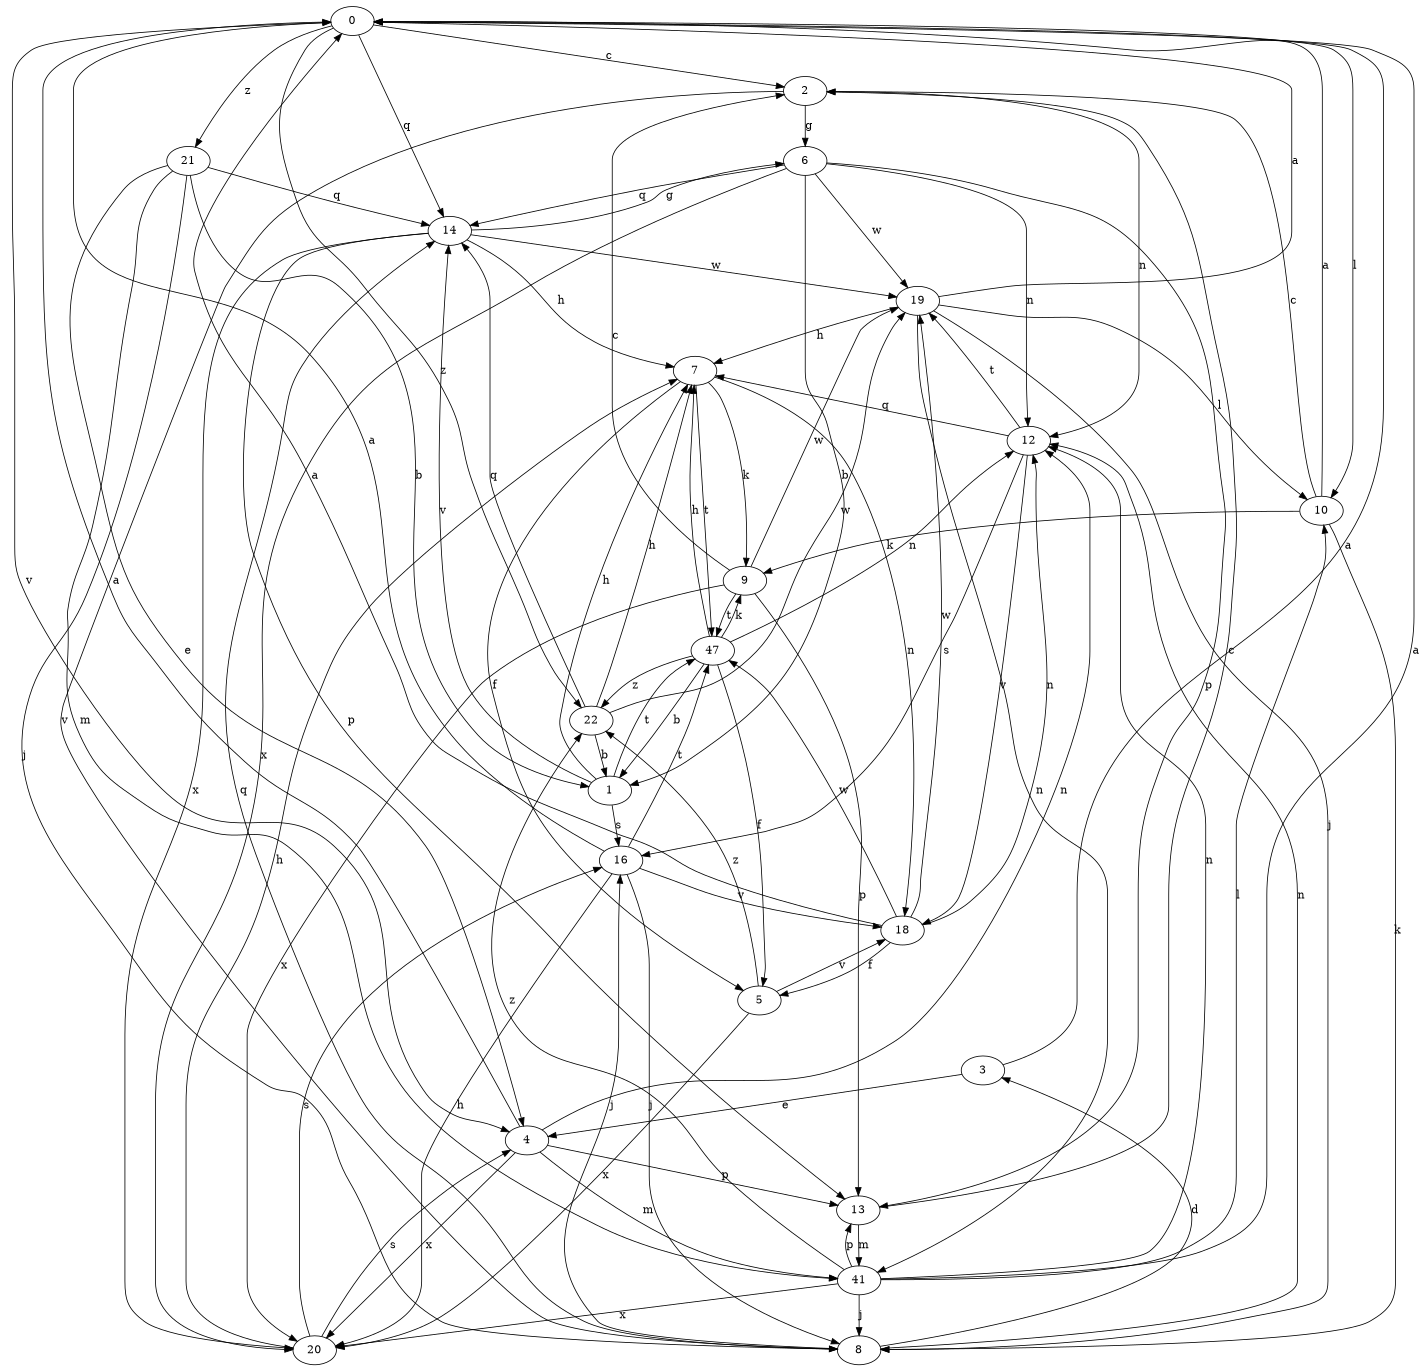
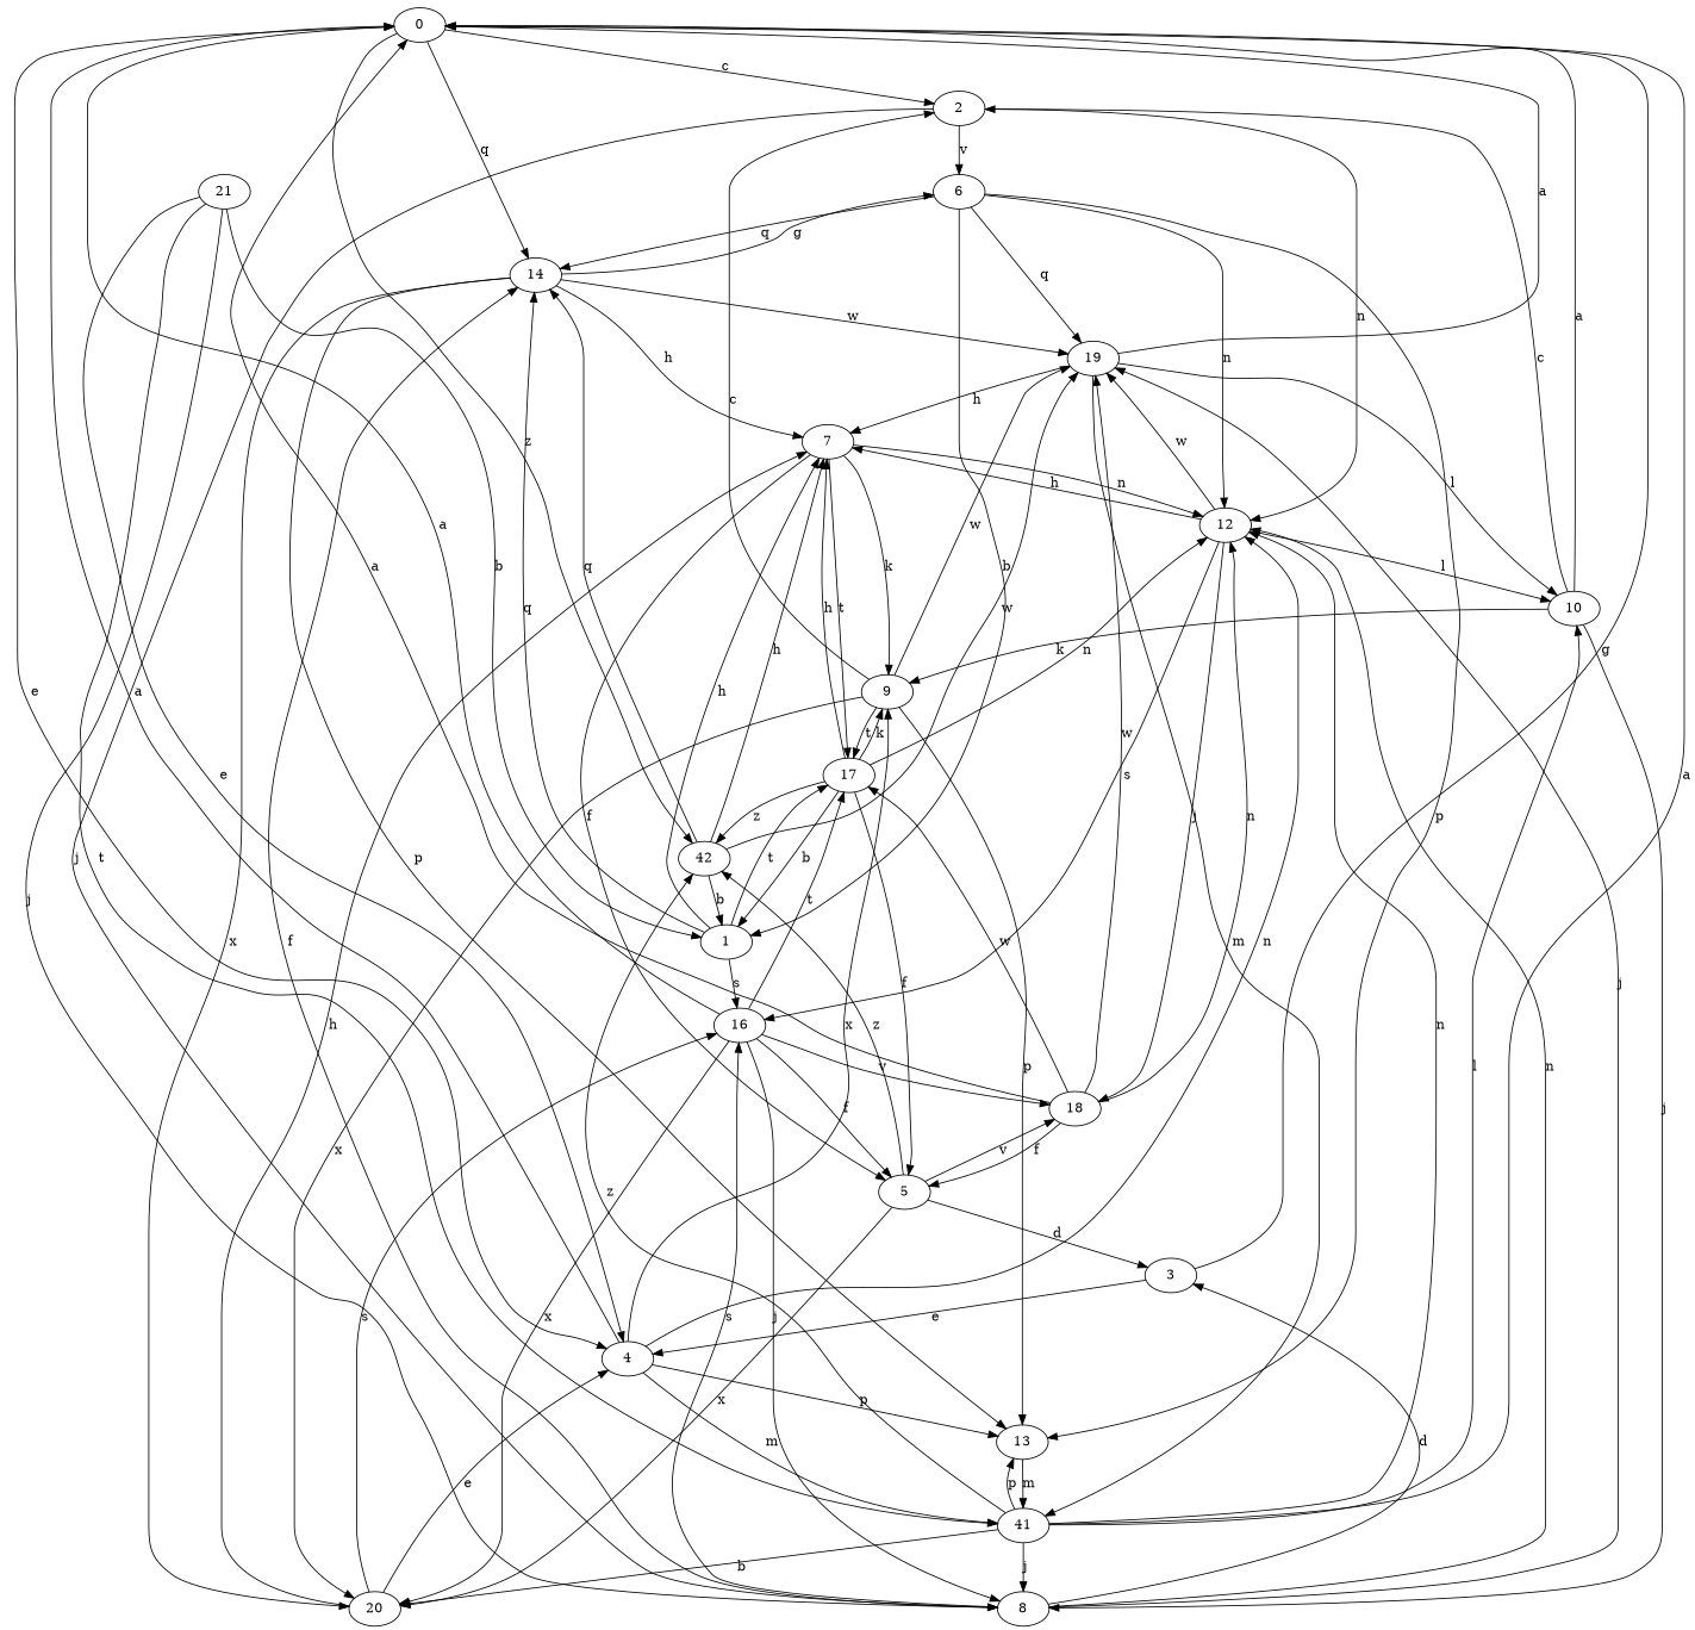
  strict digraph {
    0
    2
    4
    10
    14
    21
-   22
+   22 [label=42]
    6
    8
    12
    n11 [label=41]
    13
    20
    9
    7
    19
    1
    16
-   17 [label=47]
+   17
    5
    18
    3
    0 -> 2 [label=c]
-   0 -> 4 [label=v]
-   0 -> 10 [label=l]
+   0 -> 4 [label=e]
+   12 -> 10 [label=l]
    0 -> 14 [label=q]
-   0 -> 21 [label=z]
    0 -> 22 [label=z]
-   2 -> 6 [label=g]
-   2 -> 8 [label=v]
+   2 -> 6 [label=v]
+   2 -> 8 [label=j]
    2 -> 12 [label=n]
    4 -> 0 [label=a]
    4 -> 12 [label=n]
    4 -> n11 [label=m]
    4 -> 13 [label=p]
-   4 -> 20 [label=x]
+   4 -> 9 [label=x]
    10 -> 0 [label=a]
    10 -> 2 [label=c]
-   10 -> 8 [label=k]
+   10 -> 8 [label=j]
    10 -> 9 [label=k]
    14 -> 6 [label=g]
    14 -> 13 [label=p]
    14 -> 20 [label=x]
    14 -> 7 [label=h]
    14 -> 19 [label=w]
    21 -> 4 [label=e]
-   21 -> 14 [label=q]
    21 -> 8 [label=j]
-   21 -> n11 [label=m]
+   21 -> n11 [label=t]
    21 -> 1 [label=b]
    22 -> 14 [label=q]
    22 -> 7 [label=h]
    22 -> 19 [label=w]
    22 -> 1 [label=b]
    6 -> 14 [label=q]
    6 -> 12 [label=n]
    6 -> 13 [label=p]
-   6 -> 20 [label=x]
-   6 -> 19 [label=w]
+   6 -> 19 [label=q]
    6 -> 1 [label=b]
-   8 -> 14 [label=q]
+   8 -> 14 [label=f]
    8 -> 12 [label=n]
-   8 -> 16 [label=j]
+   8 -> 16 [label=s]
    8 -> 3 [label=d]
-   12 -> 7 [label=q]
-   12 -> 19 [label=t]
+   12 -> 7 [label=h]
+   12 -> 19 [label=w]
    12 -> 16 [label=s]
-   12 -> 18 [label=v]
+   12 -> 18 [label=j]
    n11 -> 0 [label=a]
    n11 -> 10 [label=l]
    n11 -> 22 [label=z]
    n11 -> 8 [label=j]
    n11 -> 12 [label=n]
    n11 -> 13 [label=p]
-   n11 -> 20 [label=x]
-   13 -> 2 [label=c]
+   n11 -> 20 [label=b]
    13 -> n11 [label=m]
-   20 -> 4 [label=s]
+   20 -> 4 [label=e]
    20 -> 7 [label=h]
    20 -> 16 [label=s]
    9 -> 2 [label=c]
    9 -> 13 [label=p]
    9 -> 20 [label=x]
    9 -> 19 [label=w]
    9 -> 17 [label=t]
-   7 -> 18 [label=n]
+   7 -> 12 [label=n]
    7 -> 9 [label=k]
    7 -> 17 [label=t]
    7 -> 5 [label=f]
    19 -> 0 [label=a]
    19 -> 10 [label=l]
-   19 -> 8 [label=j]
-   19 -> n11 [label=n]
+   8 -> 19 [label=j]
+   19 -> n11 [label=m]
    19 -> 7 [label=h]
-   1 -> 14 [label=v]
+   1 -> 14 [label=q]
    1 -> 7 [label=h]
    1 -> 16 [label=s]
    1 -> 17 [label=t]
    16 -> 0 [label=a]
    16 -> 8 [label=j]
-   16 -> 20 [label=h]
+   16 -> 20 [label=x]
    16 -> 17 [label=t]
+   16 -> 5 [label=f]
    16 -> 18 [label=v]
    17 -> 22 [label=z]
    17 -> 12 [label=n]
    17 -> 9 [label=k]
    17 -> 7 [label=h]
    17 -> 1 [label=b]
    17 -> 5 [label=f]
    5 -> 22 [label=z]
    5 -> 20 [label=x]
    5 -> 18 [label=v]
+   5 -> 3 [label=d]
    18 -> 0 [label=a]
    18 -> 12 [label=n]
    18 -> 19 [label=w]
    18 -> 17 [label=w]
    18 -> 5 [label=f]
-   3 -> 0 [label=a]
+   3 -> 0 [label=g]
    3 -> 4 [label=e]
  }
